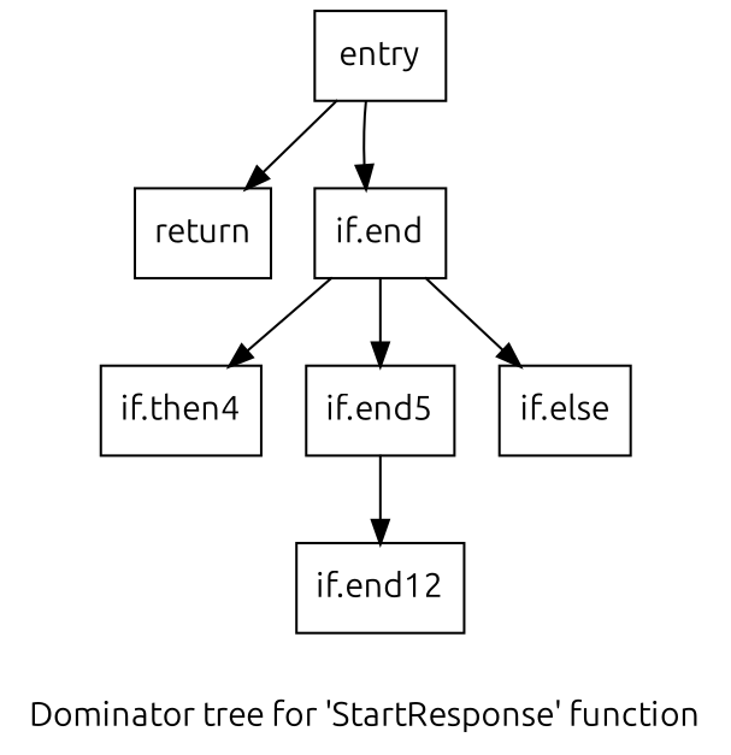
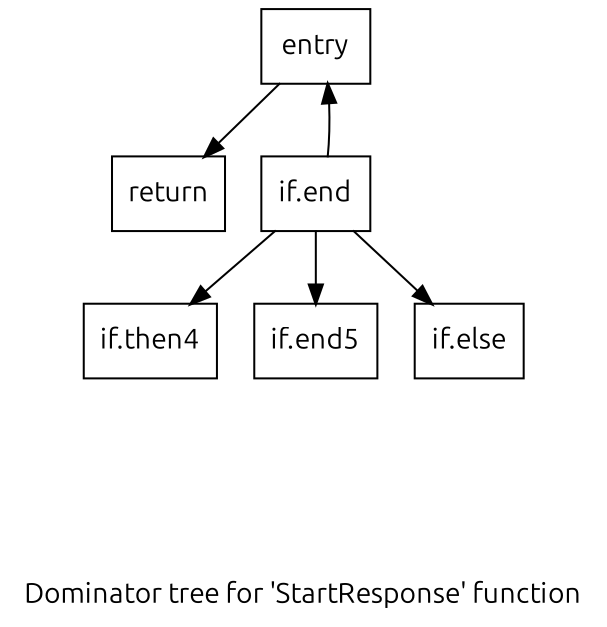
  digraph {
    fontname=Ubuntu
    label="Dominator tree for 'StartResponse' function"
    node [fontname=Ubuntu shape=record]
    edge [fontname=Ubuntu]
    n1 [label="{entry}"]
    n2 [label="{return}"]
    n3 [label="{if.end}"]
    n4 [label="{if.then4}"]
    n5 [label="{if.end5}"]
    n6 [label="{if.else}"]
-   n7 [label="{if.end12}"]
    n1 -> n2
-   n1 -> n3
+   n3 -> n1
    n3 -> n4
    n3 -> n5
    n3 -> n6
-   n5 -> n7
  }
